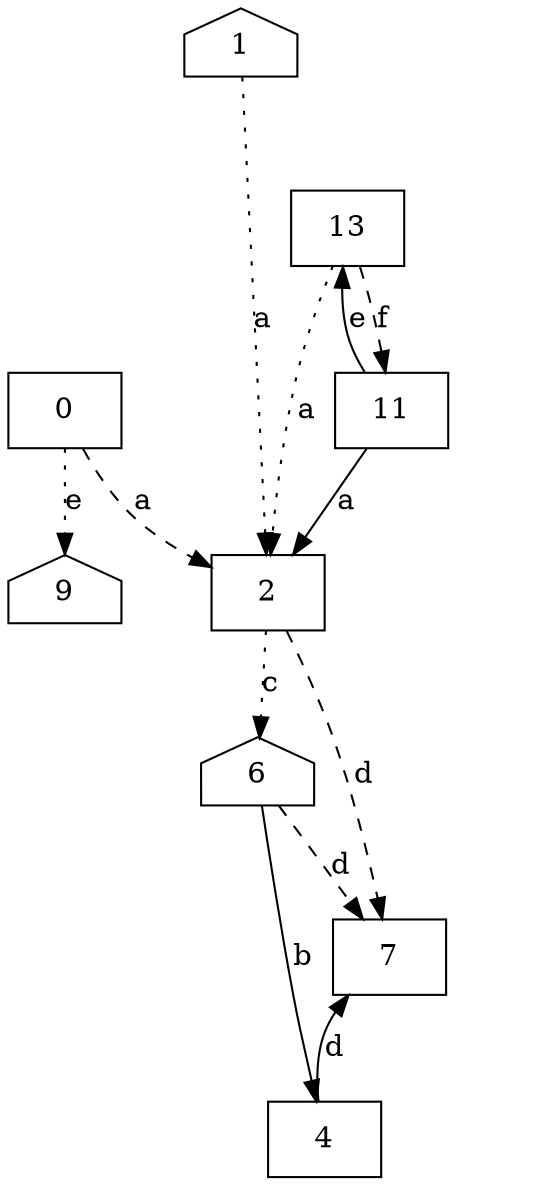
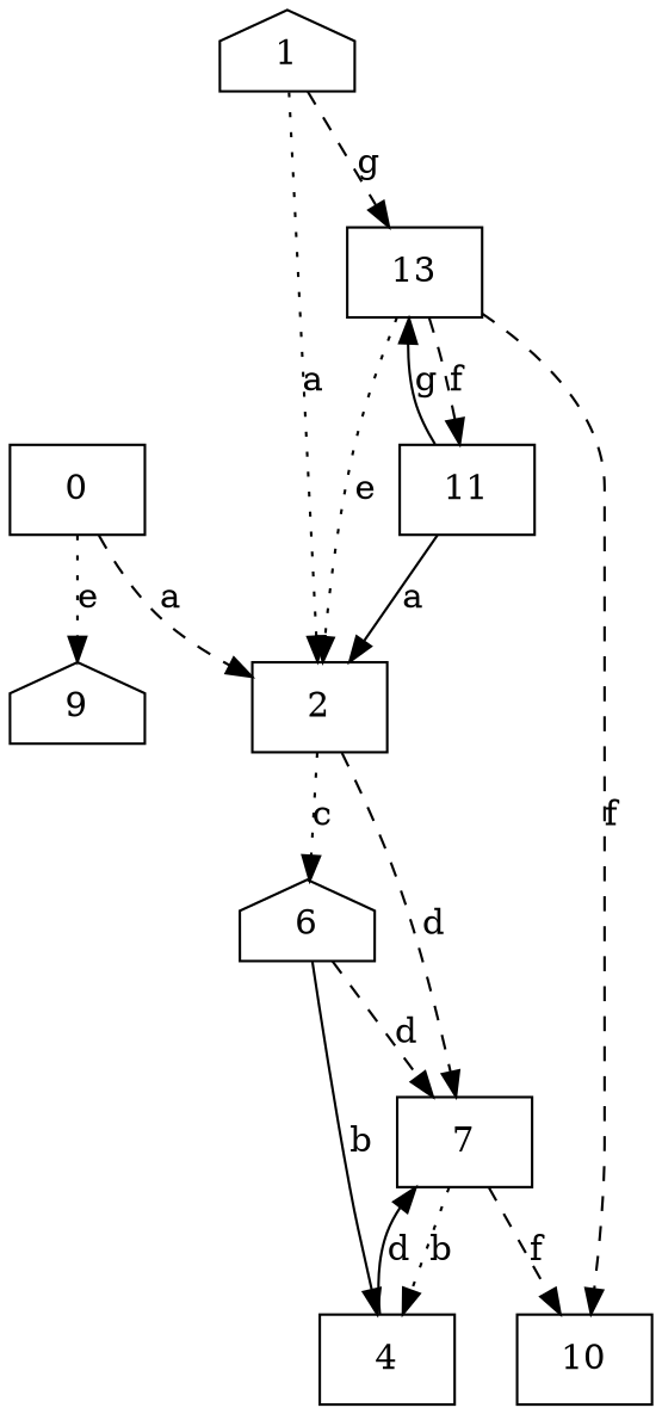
  strict digraph {
    node [shape=box]
    edge [style=dashed]
    6 [shape=house]
    2
    7
    4
    0
    9 [shape=house]
+   10
    13
    11
    1 [shape=house]
    6 -> 7 [label=d]
    6 -> 4 [label=b style=solid]
    2 -> 6 [label=c style=dotted]
    2 -> 7 [label=d]
+   7 -> 4 [label=b style=dotted]
+   7 -> 10 [label=f]
    4 -> 7 [label=d style=solid]
    0 -> 2 [label=a]
    0 -> 9 [label=e style=dotted]
-   13 -> 2 [label=a style=dotted]
+   13 -> 2 [label=e style=dotted]
+   13 -> 10 [label=f]
    13 -> 11 [label=f]
    11 -> 2 [label=a style=solid]
-   11 -> 13 [label=e style=solid]
+   11 -> 13 [label=g style=solid]
    1 -> 2 [label=a style=dotted]
+   1 -> 13 [label=g]
  }
